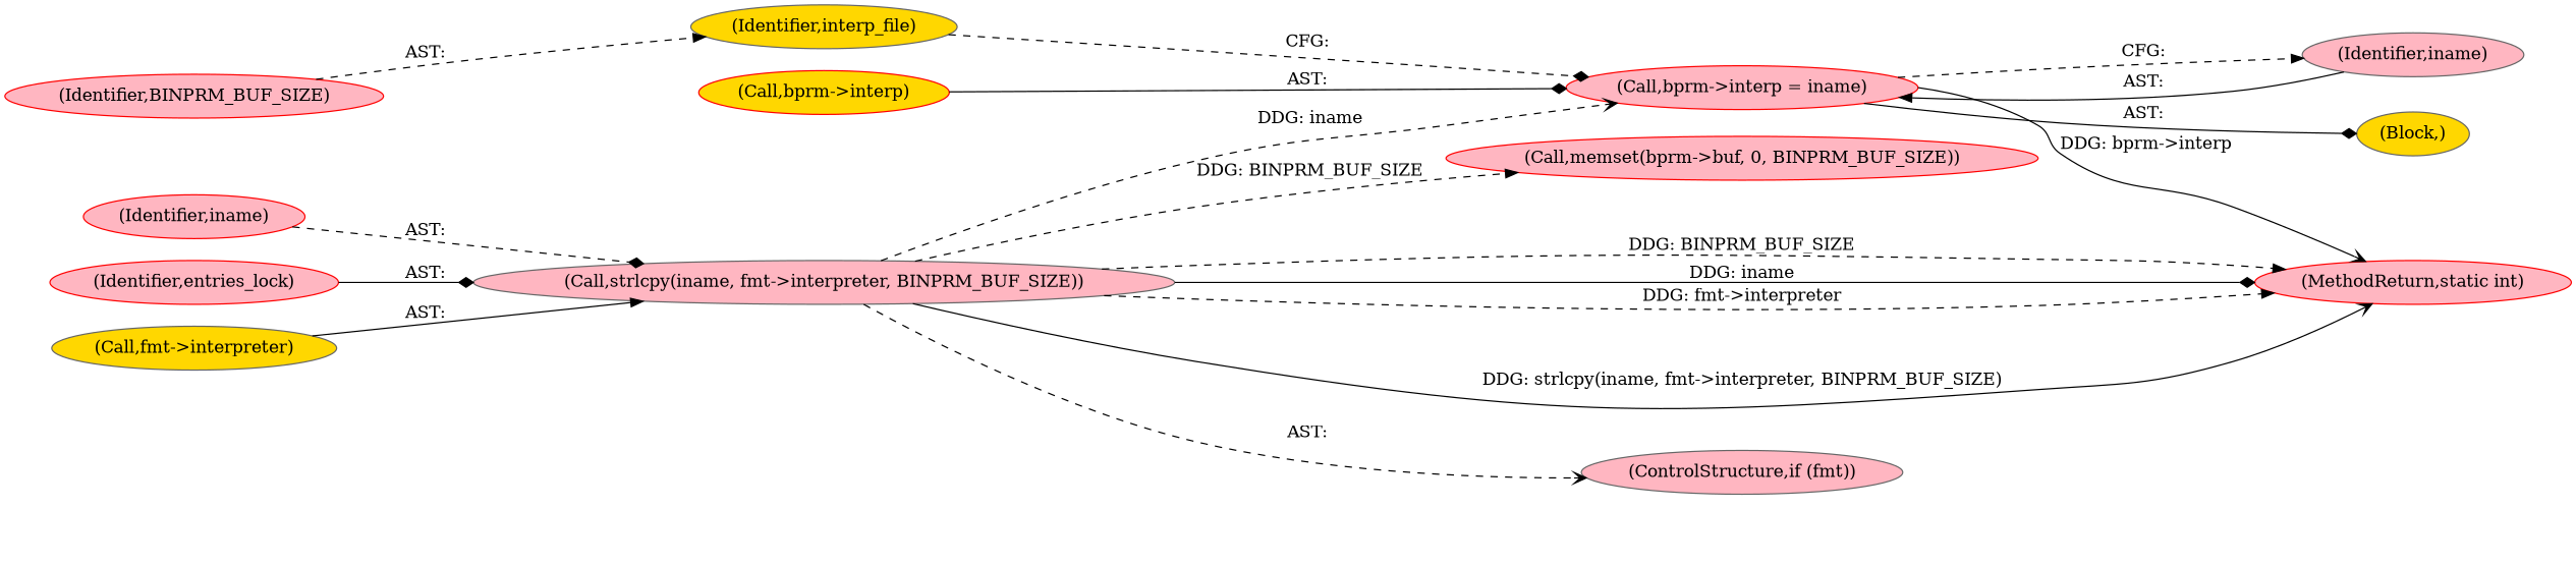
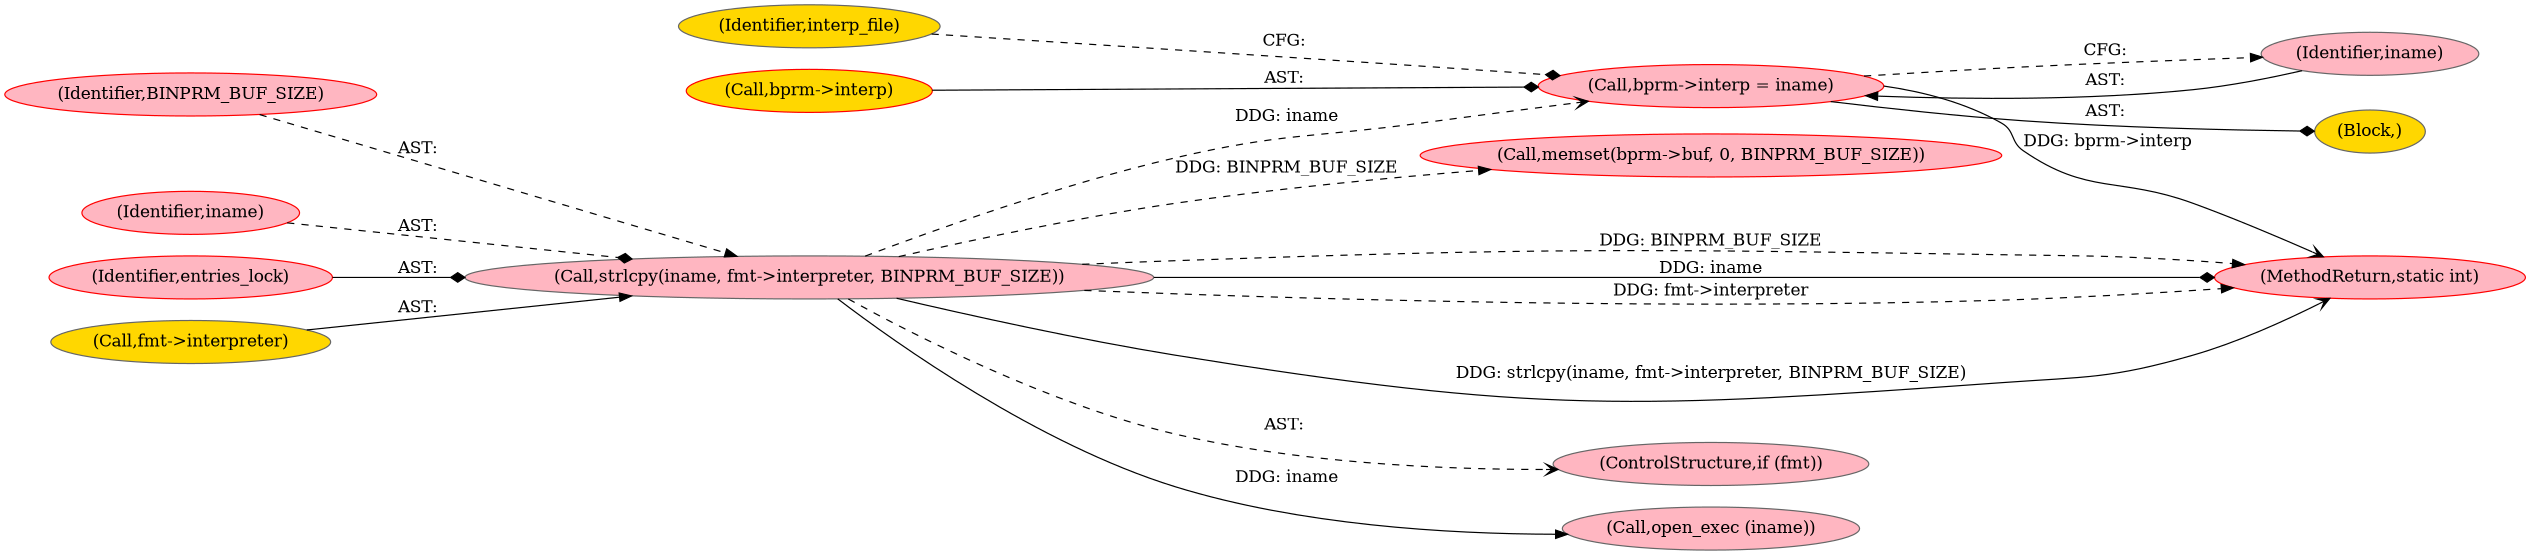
  digraph {
    rankdir=LR
    node [color=red fillcolor=lightpink style=filled]
    edge [arrowhead=normal style=solid]
    n1 [label="(Call,bprm->interp = iname)"]
    n2 [label="(MethodReturn,static int)"]
    n3 [color=gray40 label="(Identifier,iname)"]
    n4 [color=gray40 fillcolor=gold label="(Block,)"]
    n5 [color=gray40 label="(Call,strlcpy(iname, fmt->interpreter, BINPRM_BUF_SIZE))"]
    n6 [color=gray40 label="(ControlStructure,if (fmt))"]
+   n7 [color=gray40 label="(Call,open_exec (iname))"]
    n8 [label="(Call,memset(bprm->buf, 0, BINPRM_BUF_SIZE))"]
    n9 [label="(Identifier,BINPRM_BUF_SIZE)"]
    n10 [label="(Identifier,entries_lock)"]
    n11 [color=gray40 fillcolor=gold label="(Identifier,interp_file)"]
    n12 [color=gray40 fillcolor=gold label="(Call,fmt->interpreter)"]
    n13 [fillcolor=gold label="(Call,bprm->interp)"]
    n14 [label="(Identifier,iname)"]
    n1 -> n2 [arrowhead=vee label="DDG: bprm->interp"]
    n1 -> n3 [label="CFG: " style=dashed]
    n1 -> n4 [arrowhead=diamond label="AST: "]
    n3 -> n1 [label="AST: "]
    n5 -> n1 [arrowhead=vee label="DDG: iname" style=dashed]
    n5 -> n2 [arrowhead=vee label="DDG: strlcpy(iname, fmt->interpreter, BINPRM_BUF_SIZE)"]
    n5 -> n2 [label="DDG: BINPRM_BUF_SIZE" style=dashed]
    n5 -> n2 [arrowhead=diamond label="DDG: iname"]
    n5 -> n2 [label="DDG: fmt->interpreter" style=dashed]
    n5 -> n6 [arrowhead=vee label="AST: " style=dashed]
+   n5 -> n7 [label="DDG: iname"]
    n5 -> n8 [label="DDG: BINPRM_BUF_SIZE" style=dashed]
-   n9 -> n11 [label="AST: " style=dashed]
+   n9 -> n5 [label="AST: " style=dashed]
    n10 -> n5 [arrowhead=diamond label="AST: "]
    n11 -> n1 [arrowhead=diamond label="CFG: " style=dashed]
    n12 -> n5 [label="AST: "]
    n13 -> n1 [arrowhead=diamond label="AST: "]
    n14 -> n5 [arrowhead=diamond label="AST: " style=dashed]
  }
